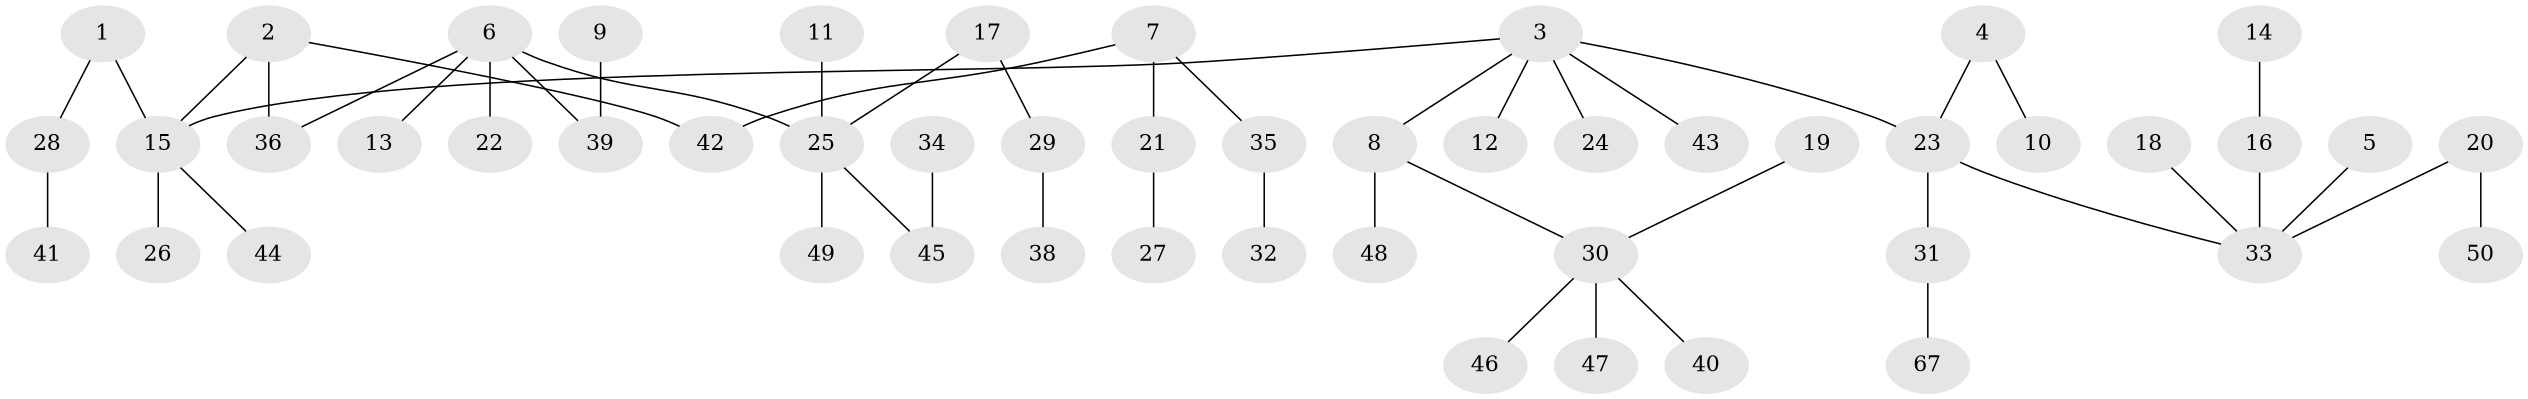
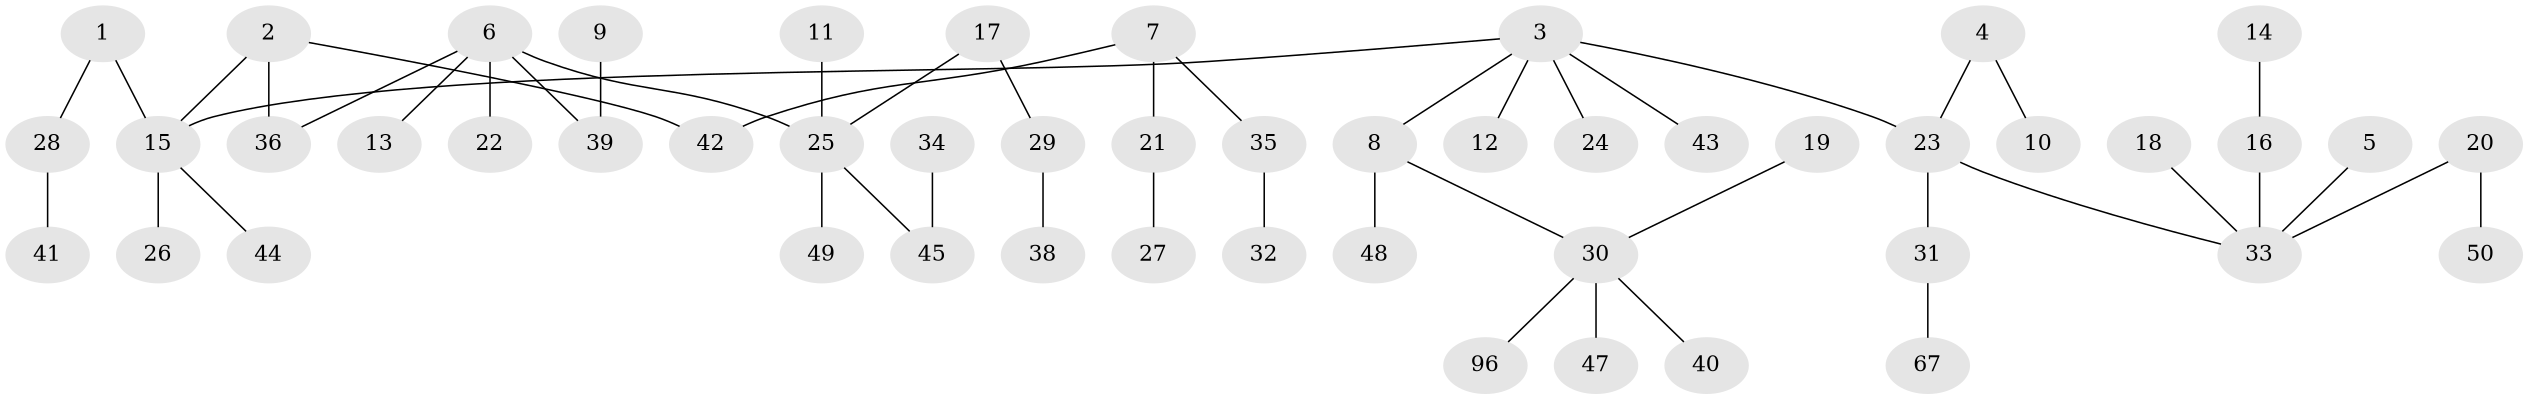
  graph {
    node [color=gray90 style=filled]
    edge [weight=1.0]
    1
    15
    28
    26
    44
    41
    2
    36
    42
    3
    8
    12
    23
    24
    43
    30
    48
    33
    31
    4
    10
    5
    6
    13
    22
    25
    39
    45
    49
    7
    21
    35
    27
    32
    40
-   46
+   46 [label=96]
    47
    9
    11
    14
    16
    17
    29
    38
    18
    19
    20
    50
    n49 [label=67]
    34
    1 -- 15
    1 -- 28
    15 -- 26
    15 -- 44
    28 -- 41
    2 -- 15
    2 -- 36
    2 -- 42
    3 -- 15
    3 -- 8
    3 -- 12
    3 -- 23
    3 -- 24
    3 -- 43
    8 -- 30
    8 -- 48
    23 -- 33
    23 -- 31
    30 -- 40
    30 -- 46
    30 -- 47
    31 -- n49
    4 -- 23
    4 -- 10
    5 -- 33
    6 -- 36
    6 -- 13
    6 -- 22
    6 -- 25
    6 -- 39
    25 -- 45
    25 -- 49
    7 -- 42
    7 -- 21
    7 -- 35
    21 -- 27
    35 -- 32
    9 -- 39
    11 -- 25
    14 -- 16
    16 -- 33
    17 -- 25
    17 -- 29
    29 -- 38
    18 -- 33
    19 -- 30
    20 -- 33
    20 -- 50
    34 -- 45
  }
